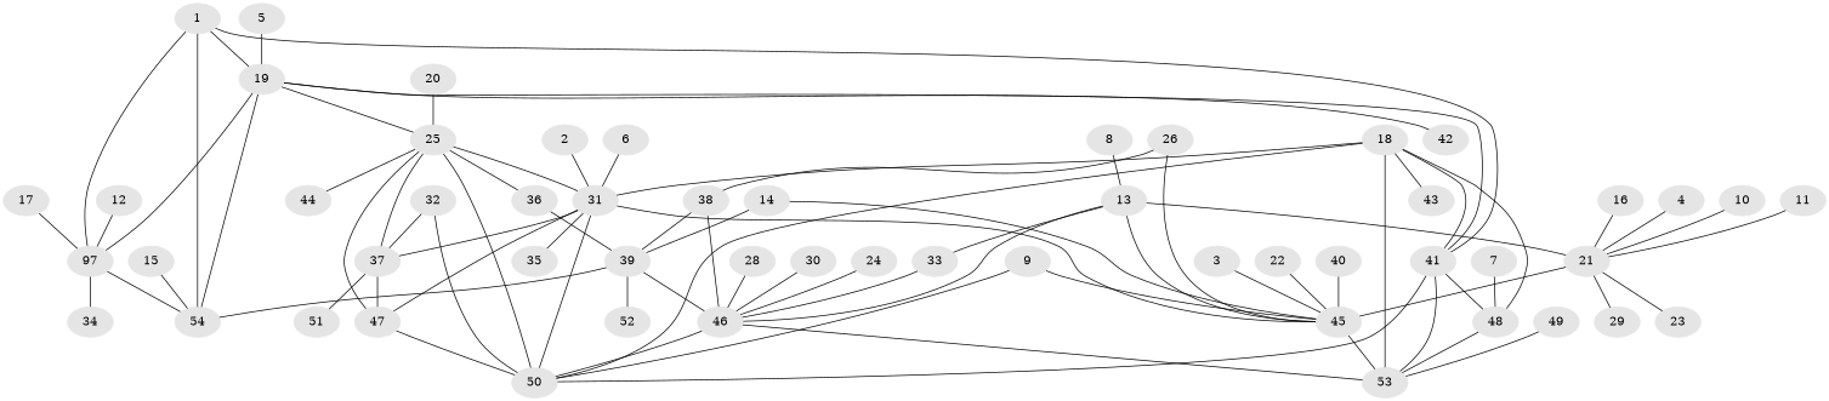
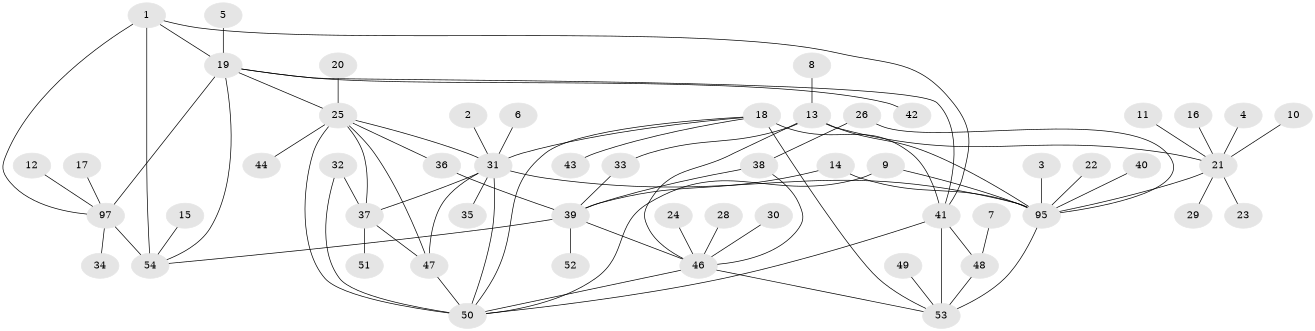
  graph {
    node [color=gray90 style=filled]
    edge [weight=1.0]
    1
    19
    n3 [label=97]
    41
    54
    25
    42
    34
    48
    50
    53
    2
    31
-   45
+   45 [label=95]
    37
    47
    35
    3
    4
    21
    23
    29
    5
    6
    7
    8
    13
    33
    46
    9
    10
    11
    12
    39
    14
    52
    15
    16
    17
    18
    43
    36
    44
    20
    22
    24
    51
    26
    38
    28
    30
    32
    40
    49
    1 -- 19
    1 -- n3
    1 -- 41
    1 -- 54 [weight=3.0]
    19 -- n3
    19 -- 41
    19 -- 54 [weight=3.0]
    19 -- 25
    19 -- 42
    n3 -- 54 [weight=3.0]
    n3 -- 34
    41 -- 48
    41 -- 50
    41 -- 53 [weight=3.0]
    25 -- 50 [weight=2.0]
    25 -- 31
    25 -- 37
    25 -- 47
    25 -- 36
    25 -- 44
    48 -- 53 [weight=3.0]
    2 -- 31
    31 -- 50 [weight=2.0]
    31 -- 45
    31 -- 37
    31 -- 47
    31 -- 35
    45 -- 53 [weight=4.0]
    37 -- 47
    37 -- 51
    47 -- 50 [weight=2.0]
    3 -- 45
    4 -- 21
    21 -- 45 [weight=6.0]
    21 -- 23
    21 -- 29
    5 -- 19
    6 -- 31
    7 -- 48
    8 -- 13
    13 -- 45 [weight=3.0]
    13 -- 21 [weight=2.0]
    13 -- 33
    13 -- 46
-   33 -- 46
+   33 -- 39
    46 -- 50
    46 -- 53
    9 -- 50
    9 -- 45
    10 -- 21
    11 -- 21
    12 -- n3
    39 -- 54
    39 -- 46 [weight=4.0]
    39 -- 52
    14 -- 45
    14 -- 39
    15 -- 54
    16 -- 21
    17 -- n3
    18 -- 41
-   18 -- 48
    18 -- 50
    18 -- 53 [weight=3.0]
    18 -- 31
    18 -- 43
    36 -- 39
    20 -- 25
    22 -- 45
    24 -- 46
    26 -- 45
    26 -- 38
    38 -- 46 [weight=4.0]
    38 -- 39
    28 -- 46
    30 -- 46
    32 -- 50 [weight=2.0]
    32 -- 37
    40 -- 45
    49 -- 53
  }
